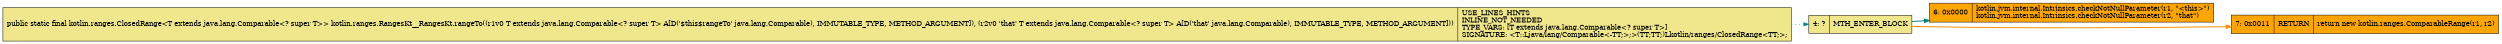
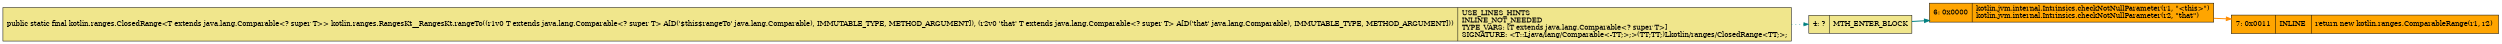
  digraph {
    rankdir=LR
    node [fillcolor=khaki shape=record style=filled]
    edge [color=teal style=bold]
    n1 [label="{4\:\ ?|MTH_ENTER_BLOCK\l}"]
    n2 [fillcolor=orange label="{6\:\ 0x0000|kotlin.jvm.internal.Intrinsics.checkNotNullParameter(r1, \"\<this\>\")\lkotlin.jvm.internal.Intrinsics.checkNotNullParameter(r2, \"that\")\l}"]
-   n3 [fillcolor=orange label="{7\:\ 0x0011|RETURN\l|return new kotlin.ranges.ComparableRange(r1, r2)\l}"]
+   n3 [fillcolor=orange label="{7\:\ 0x0011|INLINE\l|return new kotlin.ranges.ComparableRange(r1, r2)\l}"]
    n4 [label="{public static final kotlin.ranges.ClosedRange\<T extends java.lang.Comparable\<? super T\>\> kotlin.ranges.RangesKt__RangesKt.rangeTo((r1v0 T extends java.lang.Comparable\<? super T\> A[D('$this$rangeTo' java.lang.Comparable), IMMUTABLE_TYPE, METHOD_ARGUMENT]), (r2v0 'that' T extends java.lang.Comparable\<? super T\> A[D('that' java.lang.Comparable), IMMUTABLE_TYPE, METHOD_ARGUMENT]))  | USE_LINES_HINTS\lINLINE_NOT_NEEDED\lTYPE_VARS: [T extends java.lang.Comparable\<? super T\>]\lSIGNATURE: \<T::Ljava\/lang\/Comparable\<\-TT;\>;\>(TT;TT;)Lkotlin\/ranges\/ClosedRange\<TT;\>;\l}"]
    n1 -> n2
-   n1 -> n3 [color=darkorange]
+   n2 -> n3 [color=darkorange]
    n4 -> n1 [style=dotted]
  }
